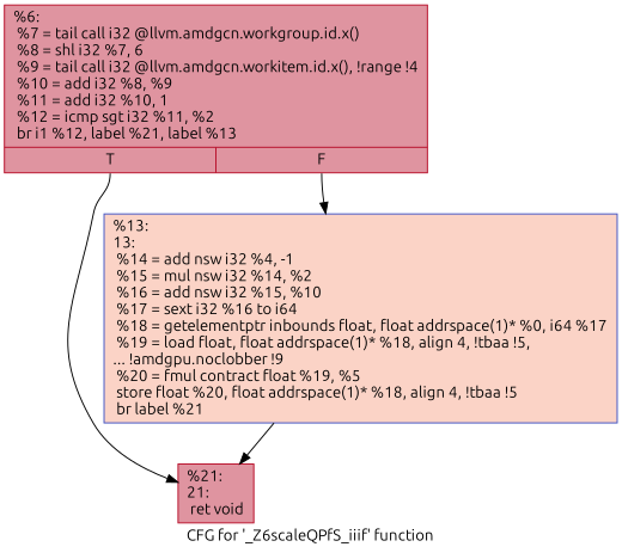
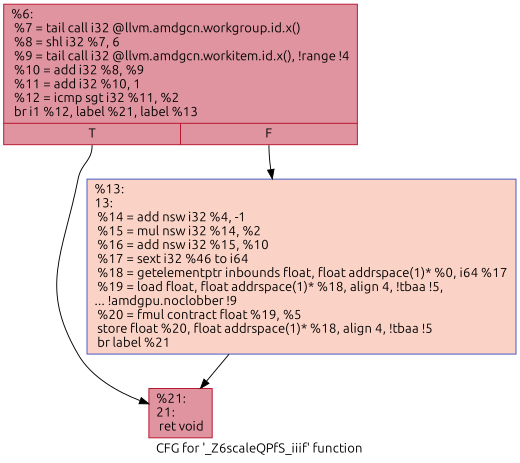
  digraph {
    label="CFG for '_Z6scaleQPfS_iiif' function"
    fontname=Ubuntu
    node [color="#b70d28ff" fillcolor="#b70d2870" shape=record style=filled fontname=Ubuntu]
    edge [fontname=Ubuntu]
    n1 [label="{%6:\l  %7 = tail call i32 @llvm.amdgcn.workgroup.id.x()\l  %8 = shl i32 %7, 6\l  %9 = tail call i32 @llvm.amdgcn.workitem.id.x(), !range !4\l  %10 = add i32 %8, %9\l  %11 = add i32 %10, 1\l  %12 = icmp sgt i32 %11, %2\l  br i1 %12, label %21, label %13\l|{<s0>T|<s1>F}}"]
    n2 [label="{%21:\l21:                                               \l  ret void\l}"]
-   n3 [color="#3d50c3ff" fillcolor="#f59c7d70" label="{%13:\l13:                                               \l  %14 = add nsw i32 %4, -1\l  %15 = mul nsw i32 %14, %2\l  %16 = add nsw i32 %15, %10\l  %17 = sext i32 %16 to i64\l  %18 = getelementptr inbounds float, float addrspace(1)* %0, i64 %17\l  %19 = load float, float addrspace(1)* %18, align 4, !tbaa !5,\l... !amdgpu.noclobber !9\l  %20 = fmul contract float %19, %5\l  store float %20, float addrspace(1)* %18, align 4, !tbaa !5\l  br label %21\l}"]
+   n3 [color="#3d50c3ff" fillcolor="#f59c7d70" label="{%13:\l13:                                               \l  %14 = add nsw i32 %4, -1\l  %15 = mul nsw i32 %14, %2\l  %16 = add nsw i32 %15, %10\l  %17 = sext i32 %46 to i64\l  %18 = getelementptr inbounds float, float addrspace(1)* %0, i64 %17\l  %19 = load float, float addrspace(1)* %18, align 4, !tbaa !5,\l... !amdgpu.noclobber !9\l  %20 = fmul contract float %19, %5\l  store float %20, float addrspace(1)* %18, align 4, !tbaa !5\l  br label %21\l}"]
    n1 -> n2 [tailport=s0]
    n1 -> n3 [tailport=s1]
    n3 -> n2
  }
